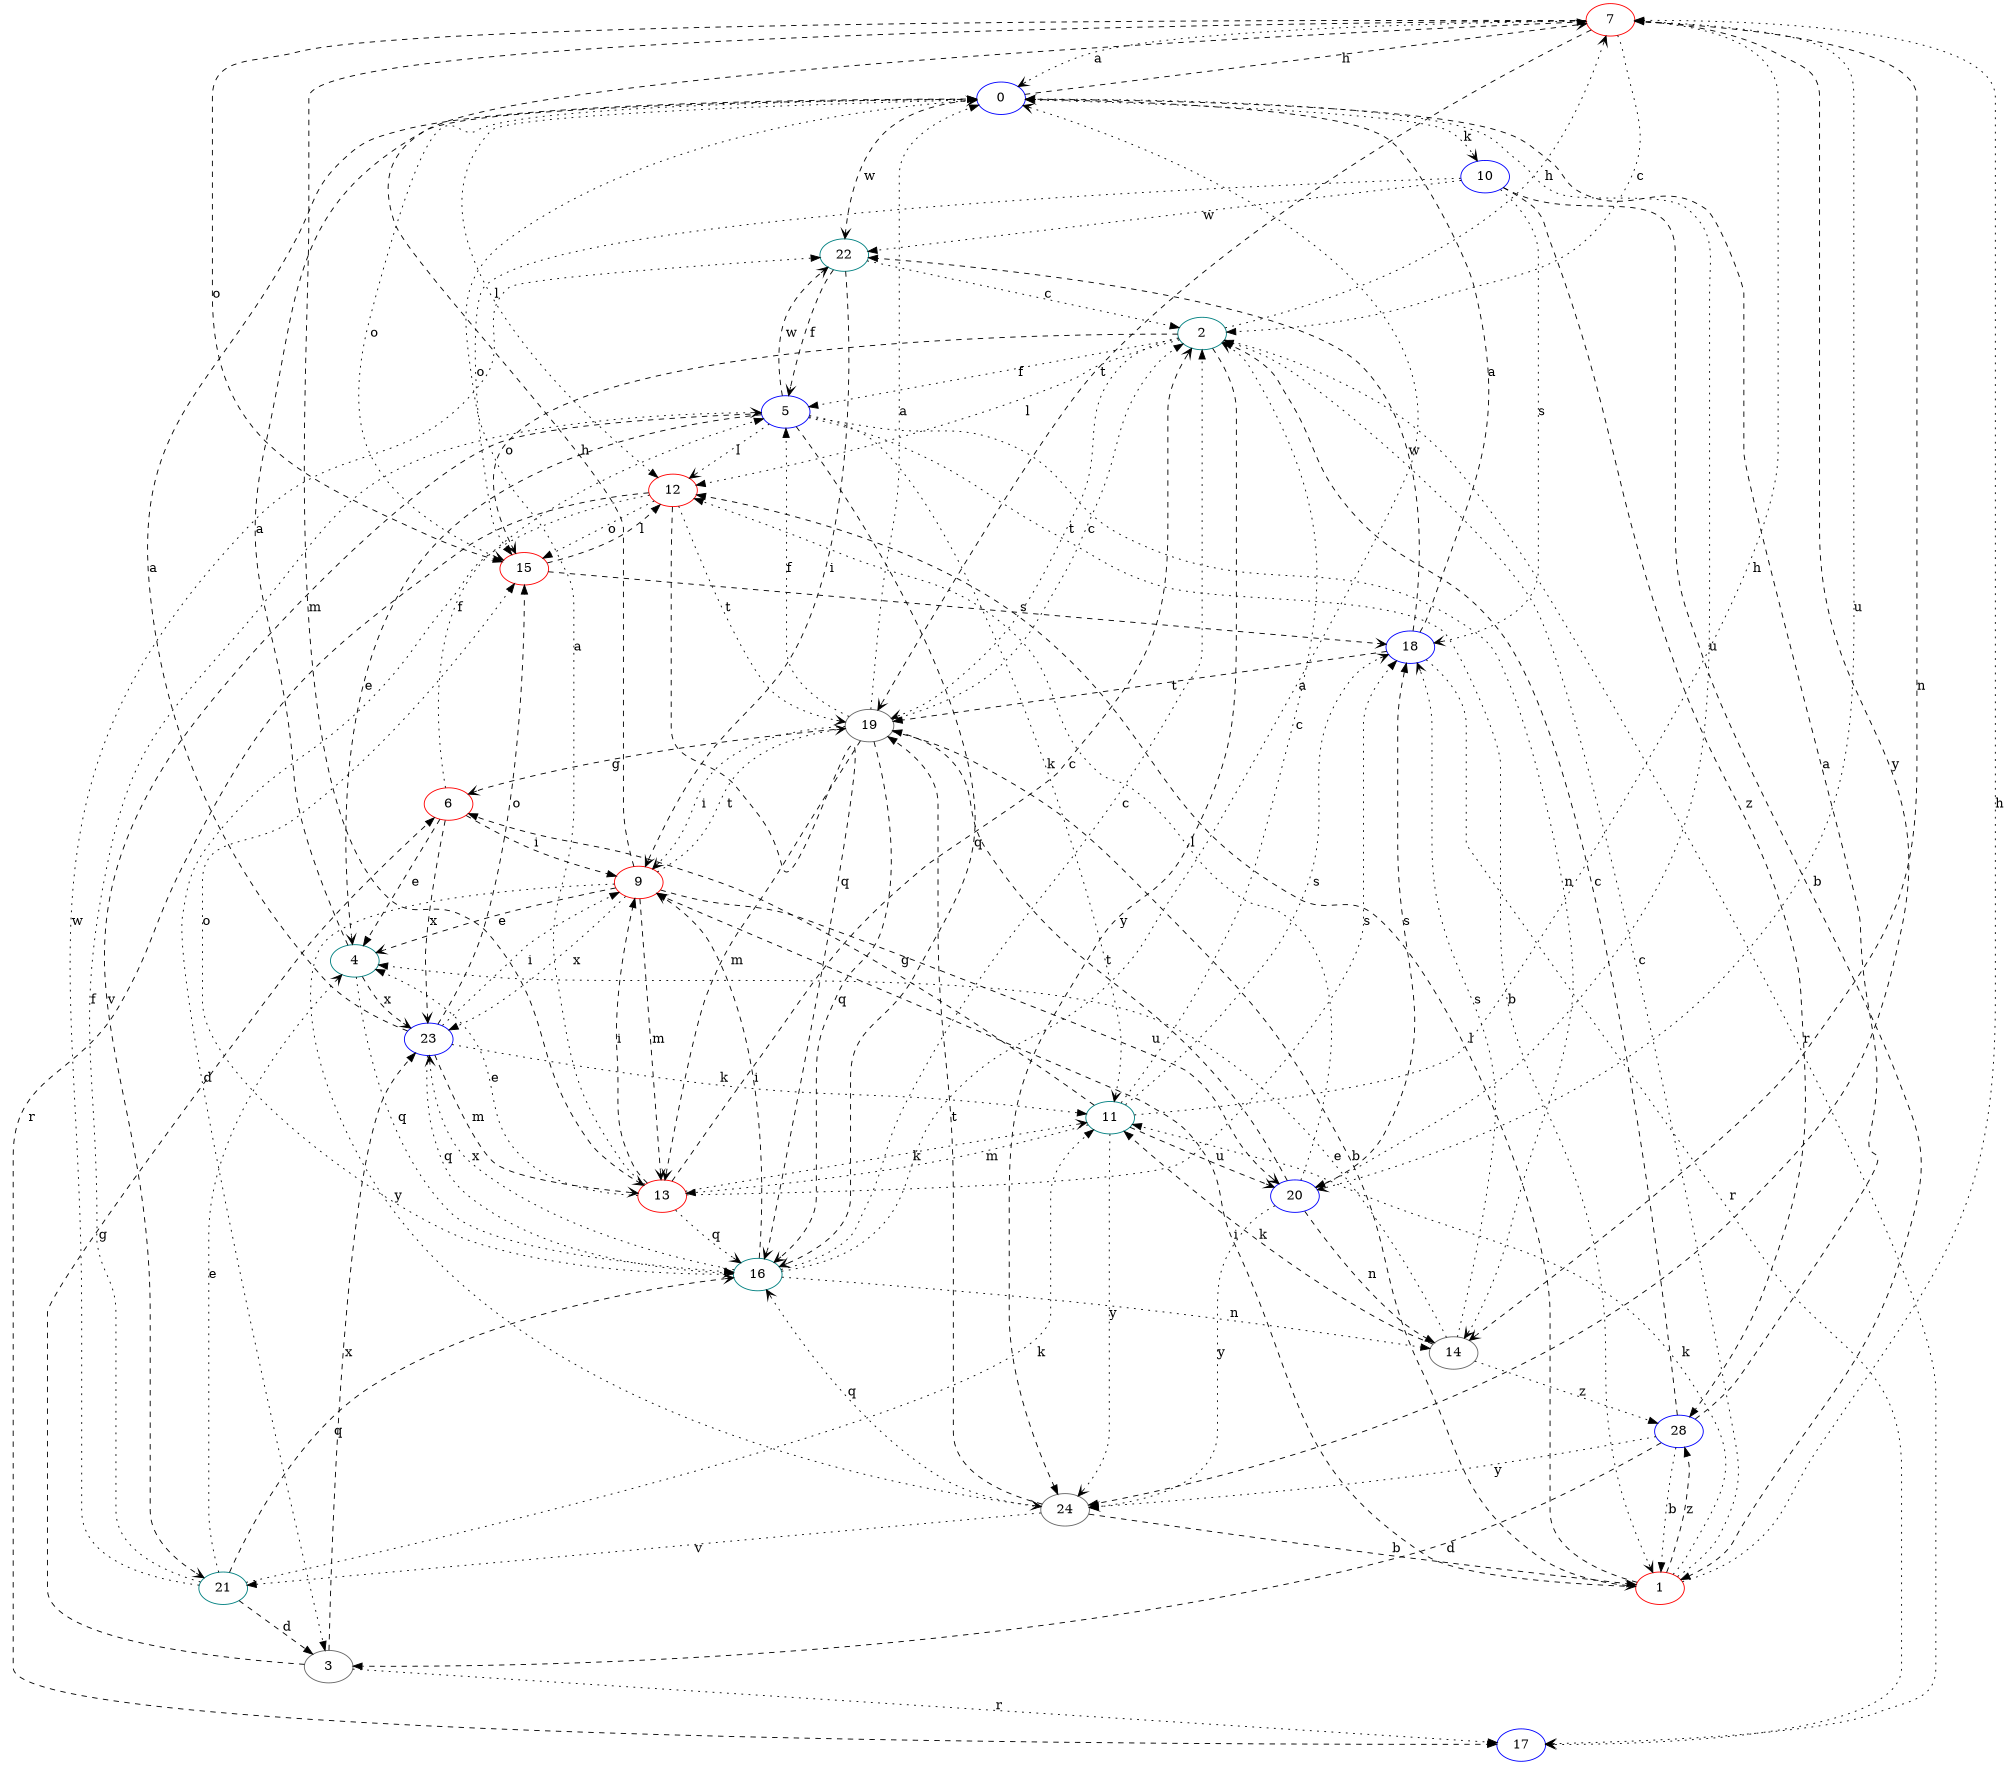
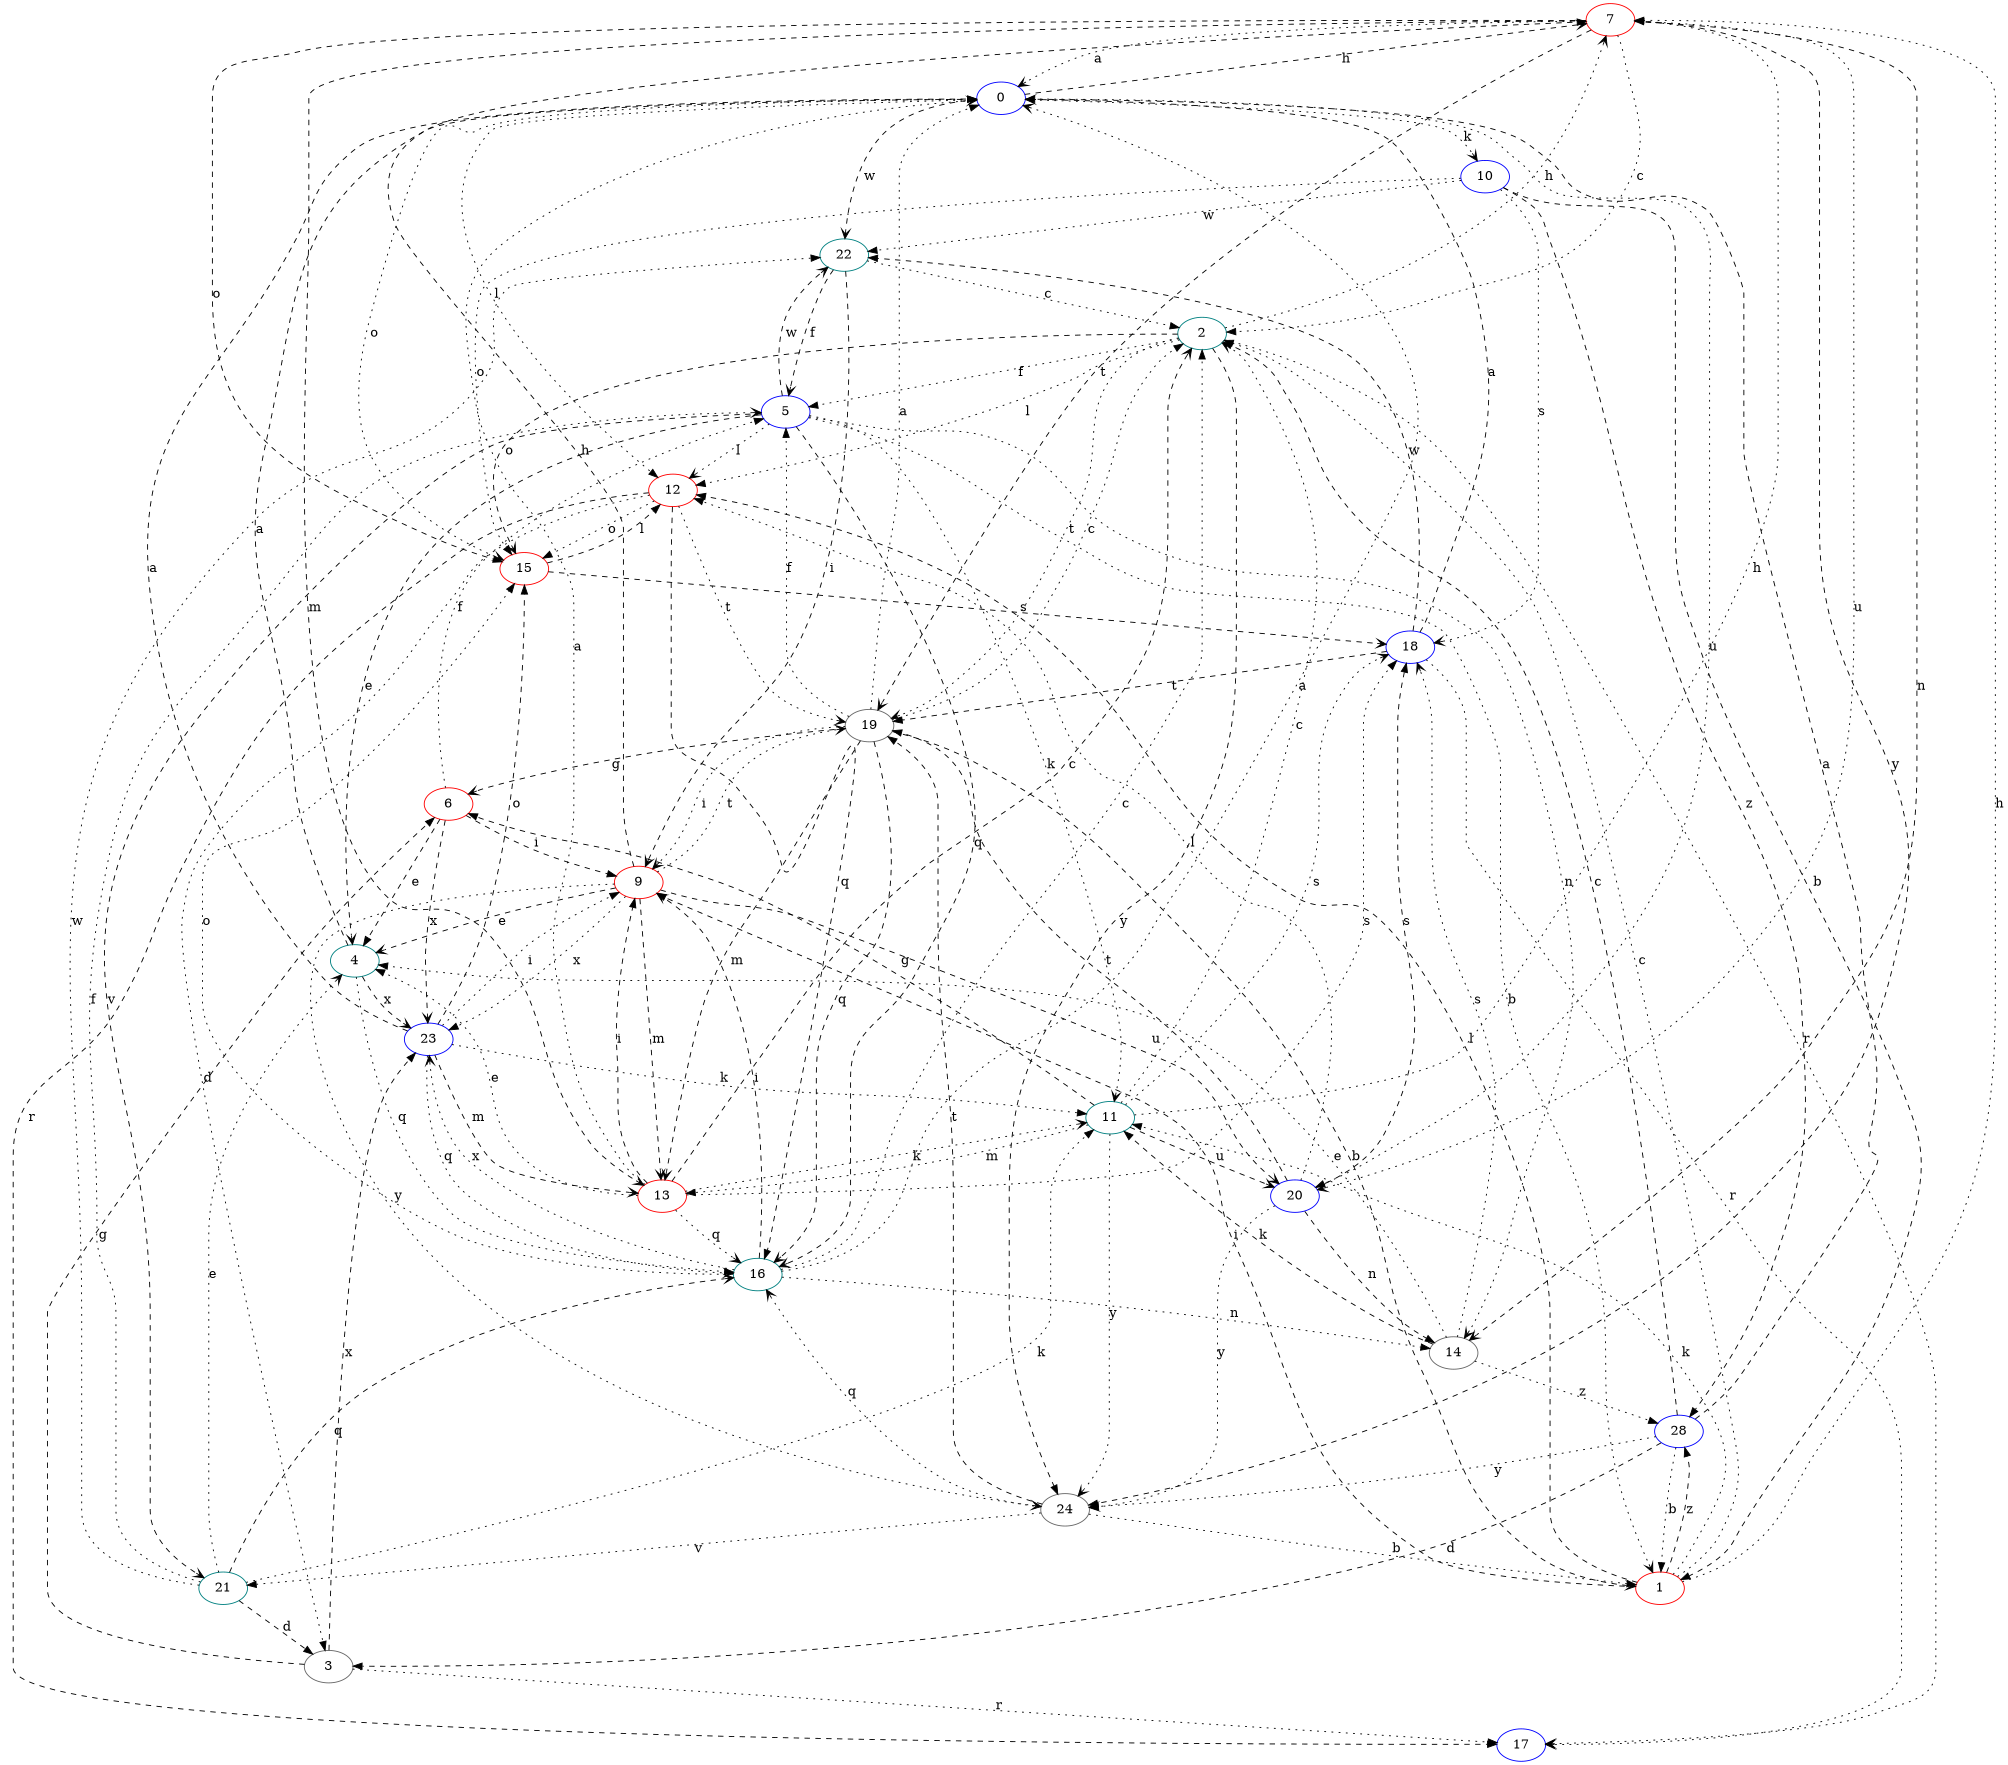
  strict digraph {
    node [color=blue]
    edge [arrowhead=normal style=dotted]
    7 [color=red]
    0
    10
    12 [color=red]
    15 [color=red]
    20
    22 [color=teal]
    2 [color=teal]
    19 [color=gray40]
    24 [color=gray40]
    14 [color=gray40]
    13 [color=red]
    1 [color=red]
    28
    18
    17
    3 [color=gray40]
    16 [color=teal]
    9 [color=red]
    5
    11 [color=teal]
    23
    4 [color=teal]
    6 [color=red]
    21 [color=teal]
    7 -> 0 [arrowhead=vee label=a]
    7 -> 15 [label=o style=dashed]
    7 -> 20 [arrowhead=vee label=u]
    7 -> 2 [label=c]
    7 -> 19 [arrowhead=vee label=t style=dashed]
    7 -> 24 [label=y style=dashed]
    7 -> 14 [arrowhead=vee label=n style=dashed]
    7 -> 13 [arrowhead=vee label=m style=dashed]
    0 -> 7 [arrowhead=vee label=h style=dashed]
    0 -> 10 [arrowhead=vee label=k]
    0 -> 12 [label=l]
    0 -> 15 [arrowhead=vee label=o]
    0 -> 20 [label=u]
    0 -> 22 [arrowhead=vee label=w style=dashed]
    10 -> 15 [label=o]
    10 -> 22 [label=w]
    10 -> 1 [label=b style=dashed]
    10 -> 28 [label=z style=dashed]
    10 -> 18 [arrowhead=vee label=s]
    12 -> 15 [label=o]
    12 -> 19 [arrowhead=vee label=t]
    12 -> 17 [label=r style=dashed]
    12 -> 3 [label=d]
-   12 -> 16 [arrowhead=vee label=q style=dashed]
+   12 -> 16 [label=q style=dashed]
    15 -> 12 [label=l style=dashed]
    15 -> 18 [arrowhead=vee label=s style=dashed]
    20 -> 12 [label=l]
    20 -> 19 [label=t style=dashed]
    20 -> 24 [arrowhead=vee label=y]
    20 -> 14 [label=n style=dashed]
    20 -> 18 [label=s style=dashed]
    22 -> 2 [label=c]
    22 -> 9 [arrowhead=vee label=i style=dashed]
    22 -> 5 [arrowhead=vee label=f style=dashed]
    2 -> 7 [arrowhead=vee label=h]
    2 -> 12 [label=l]
    2 -> 15 [arrowhead=vee label=o style=dashed]
    2 -> 19 [arrowhead=vee label=t]
    2 -> 24 [label=y style=dashed]
    2 -> 17 [arrowhead=vee label=r]
    2 -> 5 [label=f]
    19 -> 0 [label=a]
    19 -> 2 [label=c]
    19 -> 13 [arrowhead=vee label=m style=dashed]
    19 -> 1 [arrowhead=vee label=b style=dashed]
    19 -> 16 [arrowhead=vee label=q style=dashed]
    19 -> 9 [arrowhead=vee label=i]
    19 -> 5 [label=f]
    19 -> 6 [arrowhead=vee label=g style=dashed]
    24 -> 19 [label=t style=dashed]
-   24 -> 1 [label=b style=dashed]
+   24 -> 1 [label=b]
    24 -> 16 [arrowhead=vee label=q]
    24 -> 21 [label=v]
    14 -> 28 [label=z]
    14 -> 18 [arrowhead=vee label=s]
    14 -> 11 [label=k style=dashed]
    14 -> 4 [label=e]
    13 -> 0 [arrowhead=vee label=a]
    13 -> 2 [arrowhead=vee label=c style=dashed]
    13 -> 18 [label=s]
    13 -> 16 [arrowhead=vee label=q]
    13 -> 9 [label=i style=dashed]
    13 -> 11 [arrowhead=vee label=k]
    13 -> 4 [label=e]
    1 -> 7 [label=h]
    1 -> 12 [label=l style=dashed]
    1 -> 2 [label=c]
    1 -> 28 [label=z style=dashed]
    1 -> 9 [label=i style=dashed]
    1 -> 11 [label=k]
    28 -> 0 [label=a style=dashed]
    28 -> 2 [label=c style=dashed]
    28 -> 24 [label=y]
    28 -> 1 [label=b]
    28 -> 3 [label=d style=dashed]
    18 -> 0 [arrowhead=vee label=a style=dashed]
    18 -> 22 [label=w style=dashed]
    18 -> 19 [label=t style=dashed]
    18 -> 17 [arrowhead=vee label=r]
    3 -> 17 [label=r]
    3 -> 23 [label=x style=dashed]
    3 -> 6 [label=g style=dashed]
    16 -> 0 [arrowhead=vee label=a]
    16 -> 15 [label=o]
    16 -> 2 [label=c]
    16 -> 14 [label=n]
    16 -> 9 [arrowhead=vee label=i style=dashed]
    16 -> 23 [arrowhead=vee label=x]
    9 -> 7 [label=h style=dashed]
    9 -> 20 [arrowhead=vee label=u style=dashed]
    9 -> 19 [arrowhead=vee label=t]
    9 -> 24 [arrowhead=vee label=y]
    9 -> 13 [arrowhead=vee label=m style=dashed]
    9 -> 23 [label=x]
    9 -> 4 [arrowhead=vee label=e style=dashed]
    5 -> 12 [arrowhead=vee label=l]
    5 -> 22 [arrowhead=vee label=w style=dashed]
    5 -> 14 [arrowhead=vee label=n]
    5 -> 1 [arrowhead=vee label=b]
    5 -> 16 [arrowhead=vee label=q style=dashed]
    5 -> 11 [arrowhead=vee label=k]
    5 -> 4 [arrowhead=vee label=e style=dashed]
    5 -> 21 [arrowhead=vee label=v style=dashed]
    11 -> 7 [label=h]
    11 -> 20 [arrowhead=vee label=u style=dashed]
    11 -> 2 [arrowhead=vee label=c]
    11 -> 24 [arrowhead=vee label=y]
    11 -> 13 [label=m]
    11 -> 18 [arrowhead=vee label=s]
    11 -> 6 [label=g style=dashed]
    23 -> 0 [label=a style=dashed]
    23 -> 15 [label=o style=dashed]
    23 -> 13 [arrowhead=vee label=m style=dashed]
    23 -> 16 [arrowhead=vee label=q]
    23 -> 9 [label=i]
    23 -> 11 [label=k]
    4 -> 0 [label=a style=dashed]
    4 -> 16 [label=q]
    4 -> 23 [arrowhead=vee label=x style=dashed]
    6 -> 9 [label=i style=dashed]
    6 -> 5 [label=f]
    6 -> 23 [arrowhead=vee label=x style=dashed]
    6 -> 4 [label=e style=dashed]
    21 -> 22 [label=w]
    21 -> 3 [label=d style=dashed]
    21 -> 16 [arrowhead=vee label=q style=dashed]
    21 -> 5 [arrowhead=vee label=f]
    21 -> 11 [label=k]
    21 -> 4 [arrowhead=vee label=e]
  }
